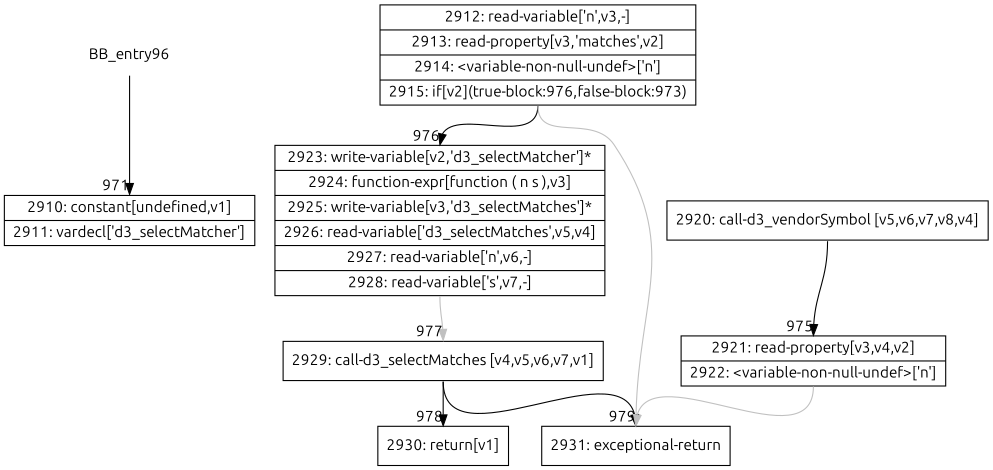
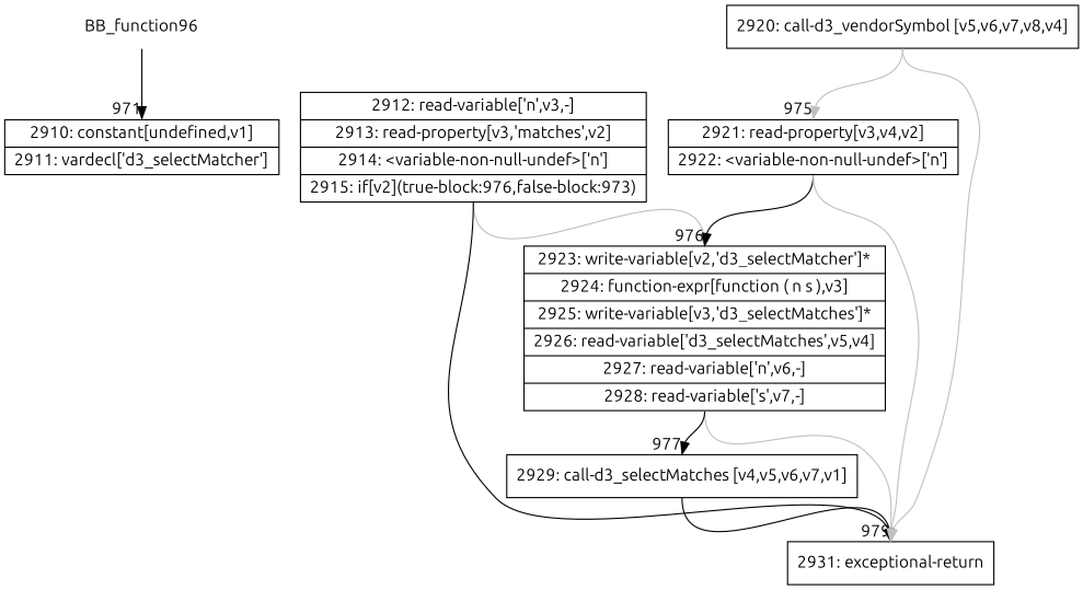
  digraph {
    fontname=Ubuntu
    rankdir=TD
    node [fontname=Ubuntu shape=record]
    edge [fontname=Ubuntu headport=n tailport=s]
-   BB_entry96 [shape=none]
+   BB_entry96 [shape=none label=BB_function96]
    n2 [label="{2910: constant[undefined,v1]|2911: vardecl['d3_selectMatcher']}"]
    n3 [label="{2912: read-variable['n',v3,-]|2913: read-property[v3,'matches',v2]|2914: \<variable-non-null-undef\>['n']|2915: if[v2](true-block:976,false-block:973)}"]
    n4 [label="{2923: write-variable[v2,'d3_selectMatcher']*|2924: function-expr[function ( n s ),v3]|2925: write-variable[v3,'d3_selectMatches']*|2926: read-variable['d3_selectMatches',v5,v4]|2927: read-variable['n',v6,-]|2928: read-variable['s',v7,-]}"]
    n5 [label="{2931: exceptional-return}"]
    n6 [label="{2929: call-d3_selectMatches [v4,v5,v6,v7,v1]}"]
-   n7 [label="{2930: return[v1]}"]
    n8 [label="{2920: call-d3_vendorSymbol [v5,v6,v7,v8,v4]}"]
    n9 [label="{2921: read-property[v3,v4,v2]|2922: \<variable-non-null-undef\>['n']}"]
    BB_entry96 -> n2 [headlabel="    971"]
-   n3 -> n4 [headlabel="      976"]
-   n3 -> n5 [color=gray headlabel="      979"]
-   n4 -> n6 [headlabel="      977" color=gray]
+   n3 -> n4 [headlabel="      976" color=gray]
+   n3 -> n5 [color=black headlabel="      979"]
+   n4 -> n5 [color=gray]
+   n4 -> n6 [headlabel="      977"]
    n6 -> n5 [color=black]
-   n6 -> n7 [headlabel="      978"]
-   n8 -> n9 [headlabel="      975"]
+   n8 -> n5 [color=gray]
+   n8 -> n9 [headlabel="      975" color=gray]
+   n9 -> n4
    n9 -> n5 [color=gray]
  }
